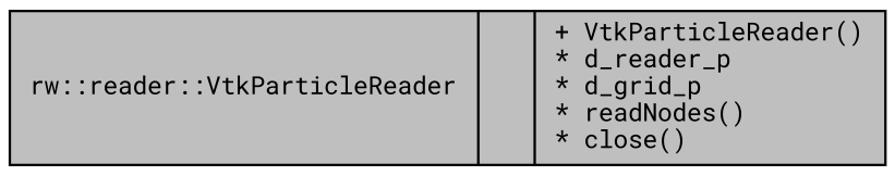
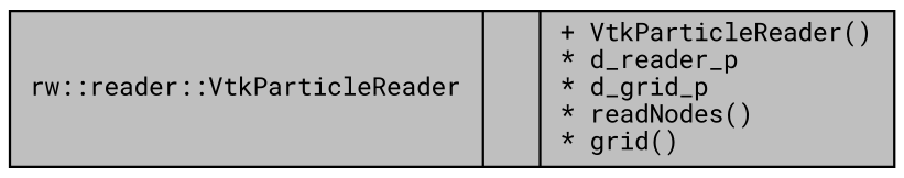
  digraph {
    rankdir=LR
    fontname="Roboto Mono"
-   n1 [color=black fillcolor=grey75 fontcolor=black fontname="Roboto Mono" fontsize=10 height=0.2 label="{rw::reader::VtkParticleReader\n||+ VtkParticleReader()\l* d_reader_p\l* d_grid_p\l* readNodes()\l* close()\l}" shape=record style=filled width=0.4]
+   n1 [color=black fillcolor=grey75 fontcolor=black fontname="Roboto Mono" fontsize=10 height=0.2 label="{rw::reader::VtkParticleReader\n||+ VtkParticleReader()\l* d_reader_p\l* d_grid_p\l* readNodes()\l* grid()\l}" shape=record style=filled width=0.4]
  }
